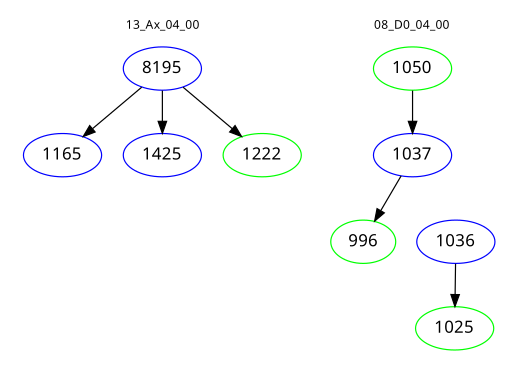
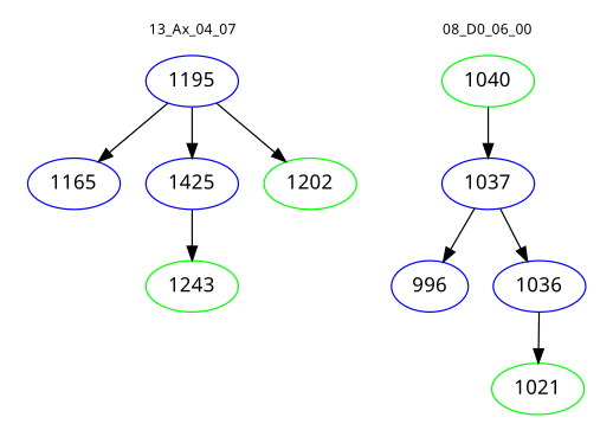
  digraph {
    fontname="Noto Sans"
    node [color=blue fontname="Noto Sans"]
    edge [color=black fontname="Noto Sans"]
-   n1 [label=8195]
+   n1 [label=1195]
    n2 [label=1165]
    n3 [label=1425]
-   n4 [color=green label=1222]
+   n4 [color=green label=1202]
+   n5 [color=green label=1243]
    n6 [label=1037]
-   n7 [color=green label=1050]
-   n8 [color=green label=996]
+   n7 [color=green label=1040]
+   n8 [label=996]
    n9 [label=1036]
-   n10 [color=green label=1025]
+   n10 [color=green label=1021]
    subgraph cluster_1 {
      color=white
      fontsize=10
-     label="13_Ax_04_00"
+     label="13_Ax_04_07"
      n1
      n2
      n3
      n4
+     n5
    }
    subgraph cluster_2 {
      color=white
      fontsize=10
-     label="08_D0_04_00"
+     label="08_D0_06_00"
      n6
      n7
      n8
      n9
      n10
    }
    n1 -> n2
    n1 -> n3
    n1 -> n4
+   n3 -> n5
    n6 -> n8
+   n6 -> n9
    n7 -> n6
    n9 -> n10
  }
